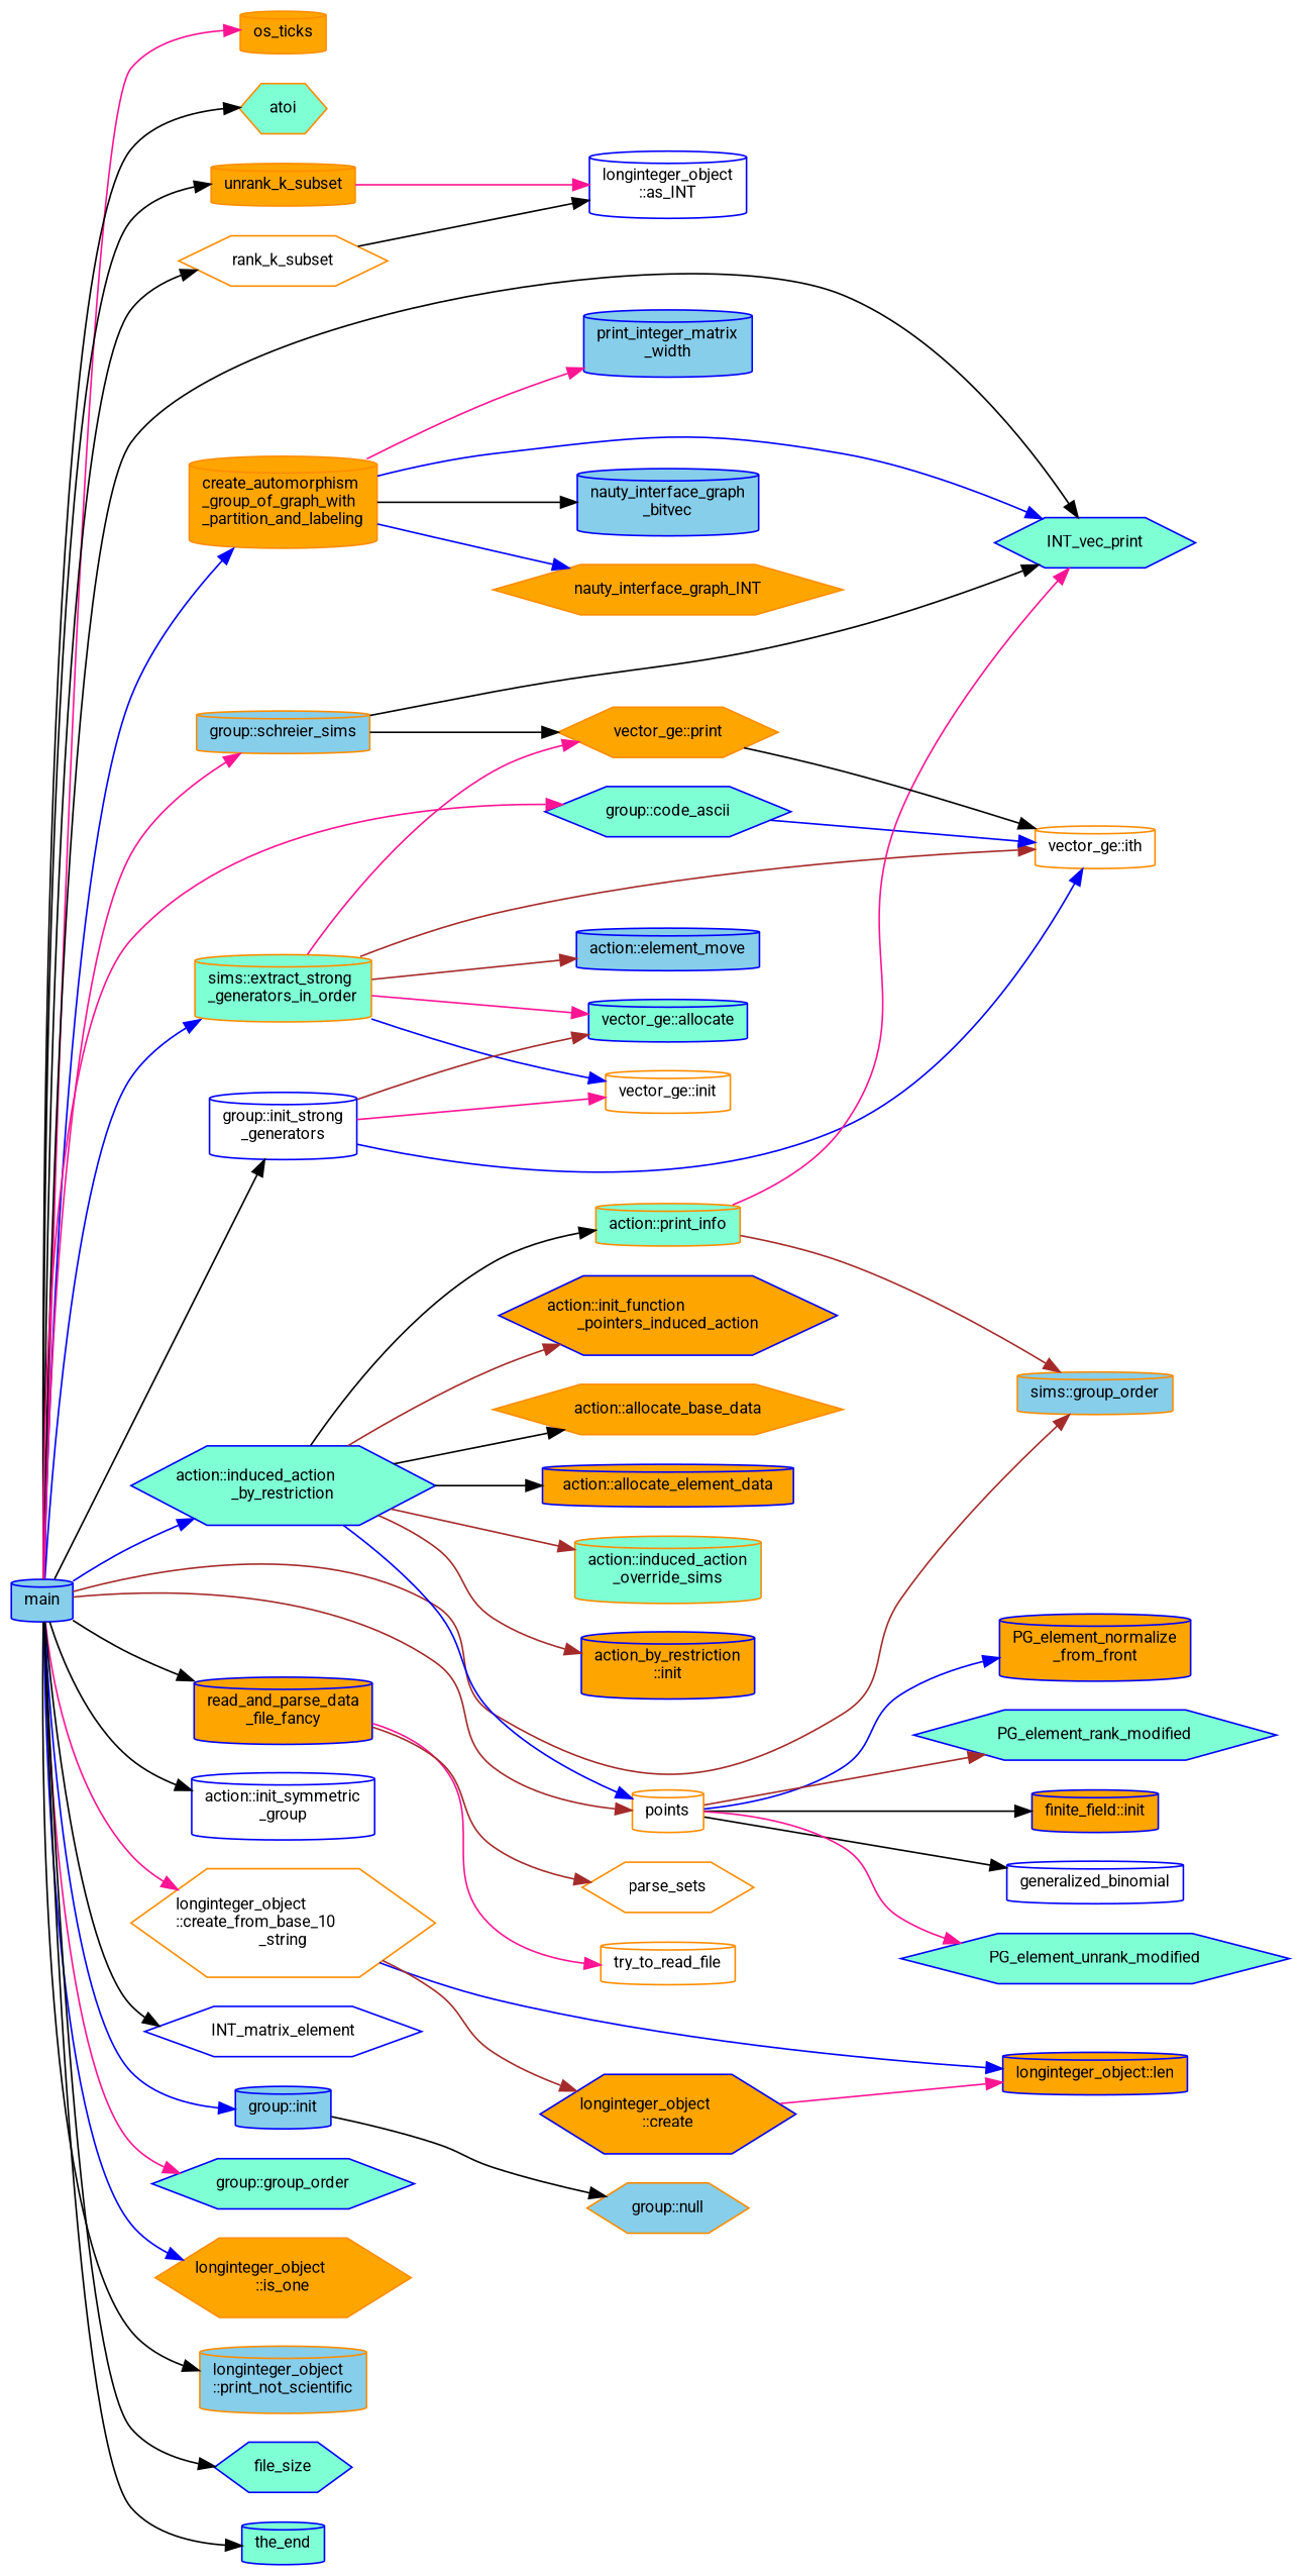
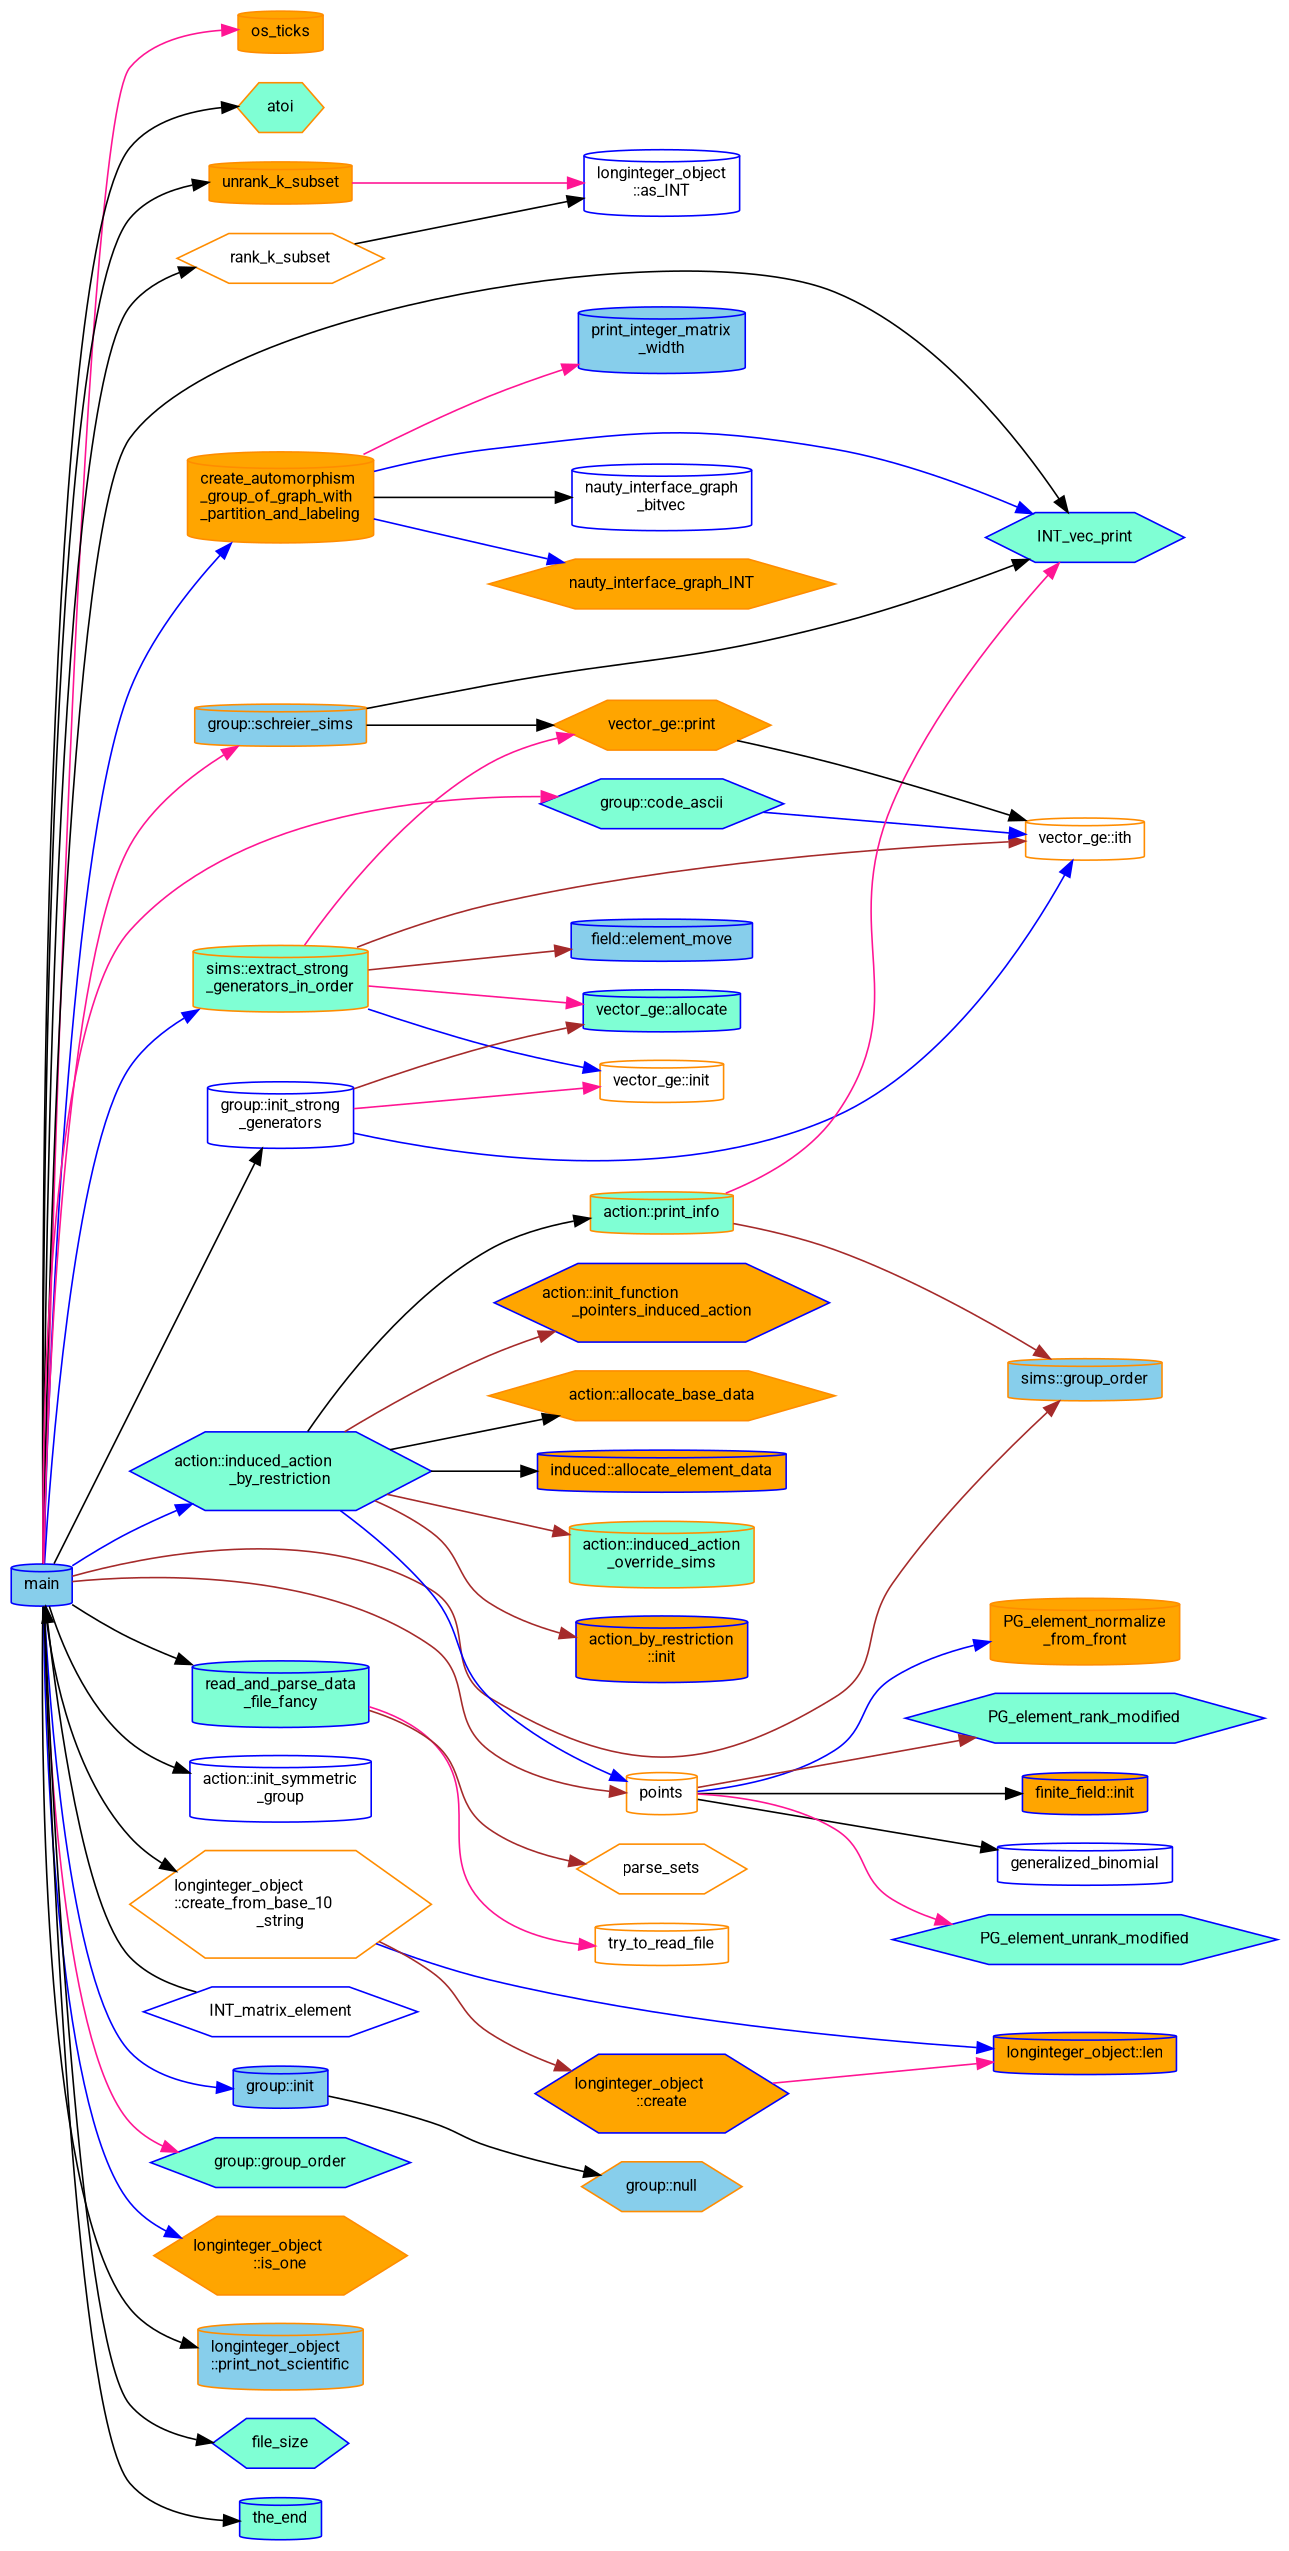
  digraph {
    fontname=Roboto
    rankdir=LR
    node [color=blue fillcolor=orange fontname=Roboto fontsize=10 shape=cylinder style=filled]
    edge [color=black fontname=Roboto fontsize=10 labelfontname=Helvetica labelfontsize=10 style=solid]
    n1 [fillcolor=skyblue fontcolor=black height=0.2 label=main width=0.4]
    n2 [color=darkorange height=0.2 label=os_ticks width=0.4]
    n3 [color=darkorange fillcolor=aquamarine height=0.2 label=atoi shape=hexagon width=0.4]
    n4 [color=darkorange fillcolor=white height=0.2 label=rank_k_subset shape=hexagon width=0.4]
    n5 [fillcolor=aquamarine height=0.2 label=INT_vec_print shape=hexagon width=0.4]
    n6 [color=darkorange height=0.2 label=unrank_k_subset width=0.4]
    n7 [color=darkorange fillcolor=white height=0.2 label=points width=0.4]
-   n8 [height=0.2 label="read_and_parse_data\l_file_fancy" width=0.4]
+   n8 [fillcolor=aquamarine height=0.2 label="read_and_parse_data\l_file_fancy" width=0.4]
    n9 [fillcolor=white height=0.2 label="action::init_symmetric\l_group" width=0.4]
    n10 [color=darkorange fillcolor=white height=0.2 label="longinteger_object\l::create_from_base_10\l_string" shape=hexagon width=0.4]
    n11 [fillcolor=white height=0.2 label=INT_matrix_element shape=hexagon width=0.4]
    n12 [color=darkorange height=0.2 label="create_automorphism\l_group_of_graph_with\l_partition_and_labeling" width=0.4]
    n13 [color=darkorange fillcolor=skyblue height=0.2 label="sims::group_order" width=0.4]
    n14 [fillcolor=aquamarine height=0.2 label="action::induced_action\l_by_restriction" shape=hexagon width=0.4]
    n15 [color=darkorange fillcolor=aquamarine height=0.2 label="sims::extract_strong\l_generators_in_order" width=0.4]
    n16 [fillcolor=skyblue height=0.2 label="group::init" width=0.4]
    n17 [fillcolor=white height=0.2 label="group::init_strong\l_generators" width=0.4]
    n18 [color=darkorange fillcolor=skyblue height=0.2 label="group::schreier_sims" width=0.4]
    n19 [fillcolor=aquamarine height=0.2 label="group::group_order" shape=hexagon width=0.4]
    n20 [color=darkorange height=0.2 label="longinteger_object\l::is_one" shape=hexagon width=0.4]
    n21 [color=darkorange fillcolor=skyblue height=0.2 label="longinteger_object\l::print_not_scientific" width=0.4]
    n22 [fillcolor=aquamarine height=0.2 label="group::code_ascii" shape=hexagon width=0.4]
    n23 [fillcolor=aquamarine height=0.2 label=file_size shape=hexagon width=0.4]
    n24 [fillcolor=aquamarine height=0.2 label=the_end width=0.4]
    n25 [fillcolor=white height=0.2 label="longinteger_object\l::as_INT" width=0.4]
    n26 [height=0.2 label="finite_field::init" width=0.4]
    n27 [fillcolor=white height=0.2 label=generalized_binomial width=0.4]
    n28 [fillcolor=aquamarine height=0.2 label=PG_element_unrank_modified shape=hexagon width=0.4]
-   n29 [height=0.2 label="PG_element_normalize\l_from_front" width=0.4]
+   n29 [color=darkorange height=0.2 label="PG_element_normalize\l_from_front" width=0.4]
    n30 [fillcolor=aquamarine height=0.2 label=PG_element_rank_modified shape=hexagon width=0.4]
    n31 [color=darkorange fillcolor=white height=0.2 label=try_to_read_file width=0.4]
    n32 [color=darkorange fillcolor=white height=0.2 label=parse_sets shape=hexagon width=0.4]
    n33 [height=0.2 label="longinteger_object::len" width=0.4]
    n34 [height=0.2 label="longinteger_object\l::create" shape=hexagon width=0.4]
-   n35 [fillcolor=skyblue height=0.2 label="nauty_interface_graph\l_bitvec" width=0.4]
+   n35 [fillcolor=white height=0.2 label="nauty_interface_graph\l_bitvec" width=0.4]
    n36 [color=darkorange height=0.2 label=nauty_interface_graph_INT shape=hexagon width=0.4]
    n37 [fillcolor=skyblue height=0.2 label="print_integer_matrix\l_width" width=0.4]
    n38 [color=darkorange fillcolor=aquamarine height=0.2 label="action::print_info" width=0.4]
    n39 [height=0.2 label="action_by_restriction\l::init" width=0.4]
    n40 [height=0.2 label="action::init_function\l_pointers_induced_action" shape=hexagon width=0.4]
    n41 [color=darkorange height=0.2 label="action::allocate_base_data" shape=hexagon width=0.4]
-   n42 [height=0.2 label="action::allocate_element_data" width=0.4]
+   n42 [height=0.2 label="induced::allocate_element_data" width=0.4]
    n43 [color=darkorange fillcolor=aquamarine height=0.2 label="action::induced_action\l_override_sims" width=0.4]
    n44 [color=darkorange fillcolor=white height=0.2 label="vector_ge::init" width=0.4]
    n45 [fillcolor=aquamarine height=0.2 label="vector_ge::allocate" width=0.4]
-   n46 [fillcolor=skyblue height=0.2 label="action::element_move" width=0.4]
+   n46 [fillcolor=skyblue height=0.2 label="field::element_move" width=0.4]
    n47 [color=darkorange fillcolor=white height=0.2 label="vector_ge::ith" width=0.4]
    n48 [color=darkorange height=0.2 label="vector_ge::print" shape=hexagon width=0.4]
    n49 [color=darkorange fillcolor=skyblue height=0.2 label="group::null" shape=hexagon width=0.4]
    n1 -> n2 [color=deeppink]
    n1 -> n3
    n1 -> n4
    n1 -> n5
    n1 -> n6
    n1 -> n7 [color=brown]
    n1 -> n8
    n1 -> n9
-   n1 -> n10 [color=deeppink]
-   n1 -> n11
+   n1 -> n10
+   n11 -> n1
    n1 -> n12 [color=blue]
    n1 -> n13 [color=brown]
    n1 -> n14 [color=blue]
    n1 -> n15 [color=blue]
    n1 -> n16 [color=blue]
    n1 -> n17
    n1 -> n18 [color=deeppink]
    n1 -> n19 [color=deeppink]
    n1 -> n20 [color=blue]
    n1 -> n21
    n1 -> n22 [color=deeppink]
    n1 -> n23
    n1 -> n24
    n4 -> n25
    n6 -> n25 [color=deeppink]
    n7 -> n26
    n7 -> n27
    n7 -> n28 [color=deeppink]
    n7 -> n29 [color=blue]
    n7 -> n30 [color=brown]
    n8 -> n31 [color=deeppink]
    n8 -> n32 [color=brown]
    n10 -> n33 [color=blue]
    n10 -> n34 [color=brown]
    n12 -> n5 [color=blue]
    n12 -> n35
    n12 -> n36 [color=blue]
    n12 -> n37 [color=deeppink]
    n14 -> n7 [color=blue]
    n14 -> n38
    n14 -> n39 [color=brown]
    n14 -> n40 [color=brown]
    n14 -> n41
    n14 -> n42
    n14 -> n43 [color=brown]
    n15 -> n44 [color=blue]
    n15 -> n45 [color=deeppink]
    n15 -> n46 [color=brown]
    n15 -> n47 [color=brown]
    n15 -> n48 [color=deeppink]
    n16 -> n49
    n17 -> n44 [color=deeppink]
    n17 -> n45 [color=brown]
    n17 -> n47 [color=blue]
    n18 -> n5
    n18 -> n48
    n22 -> n47 [color=blue]
    n34 -> n33 [color=deeppink]
    n38 -> n5 [color=deeppink]
    n38 -> n13 [color=brown]
    n48 -> n47
  }
